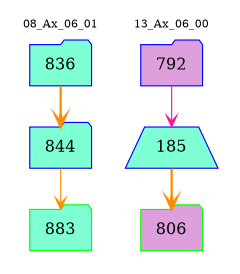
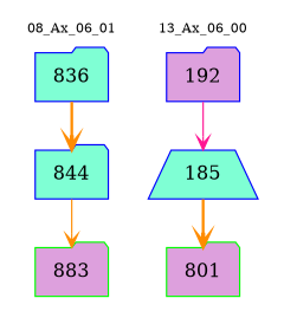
  digraph {
    node [color=blue fillcolor=aquamarine shape=folder style=filled]
    edge [arrowhead=vee color=darkorange style=bold]
    n1 [label=836]
    n2 [label=844]
-   n3 [color=green label=883]
-   n4 [fillcolor=plum label=792]
+   n3 [color=green fillcolor=plum label=883]
+   n4 [fillcolor=plum label=192]
    n5 [label=185 shape=trapezium]
-   n6 [color=green fillcolor=plum label=806]
+   n6 [color=green fillcolor=plum label=801]
    subgraph cluster_1 {
      color=white
      fontsize=10
      label="08_Ax_06_01"
      n1
      n2
      n3
    }
    subgraph cluster_2 {
      color=white
      fontsize=10
      label="13_Ax_06_00"
      n4
      n5
      n6
    }
    n1 -> n2
    n2 -> n3 [style=solid]
    n4 -> n5 [color=deeppink style=solid]
    n5 -> n6
  }
